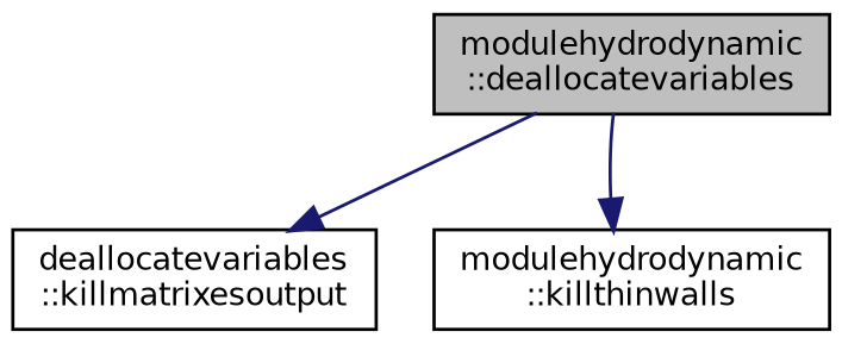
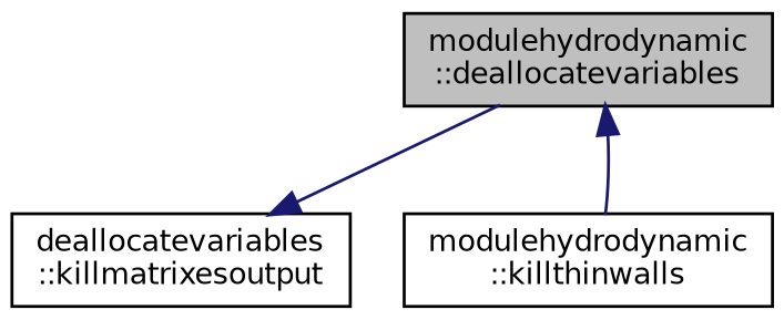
  digraph {
    rankdir=TB
    node [color=black fillcolor=white fontname=Helvetica fontsize=10 shape=record style=filled]
    edge [color=midnightblue fontname=Helvetica fontsize=10 labelfontname=Helvetica labelfontsize=10 style=solid]
    n1 [fillcolor=grey75 fontcolor=black height=0.2 label="modulehydrodynamic\l::deallocatevariables" width=0.4]
    n2 [height=0.2 label="deallocatevariables\l::killmatrixesoutput" width=0.4]
    n3 [height=0.2 label="modulehydrodynamic\l::killthinwalls" width=0.4]
    n1 -> n2
-   n1 -> n3
+   n3 -> n1
  }
